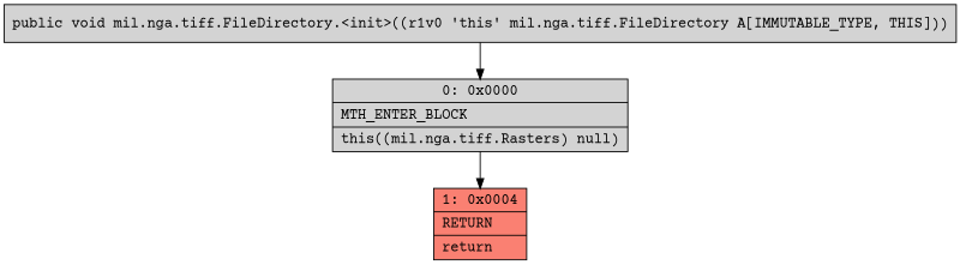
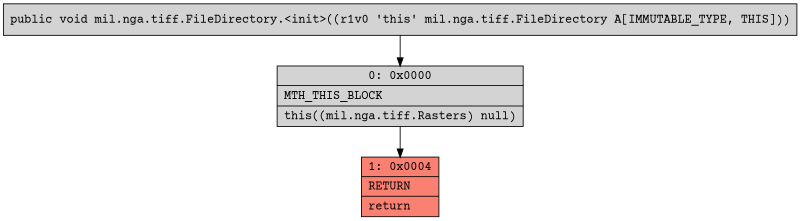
  digraph {
    fontname="Courier Prime"
    node [shape=record style=filled fillcolor=lightgrey fontname="Courier Prime"]
    edge [fontname="Courier Prime"]
-   n1 [label="{0\:\ 0x0000|MTH_ENTER_BLOCK\l|this((mil.nga.tiff.Rasters) null)\l}"]
+   n1 [label="{0\:\ 0x0000|MTH_THIS_BLOCK\l|this((mil.nga.tiff.Rasters) null)\l}"]
    n2 [label="{1\:\ 0x0004|RETURN\l|return\l}" fillcolor=salmon]
    n3 [label="{public void mil.nga.tiff.FileDirectory.\<init\>((r1v0 'this' mil.nga.tiff.FileDirectory A[IMMUTABLE_TYPE, THIS])) }"]
    n1 -> n2
    n3 -> n1
  }
